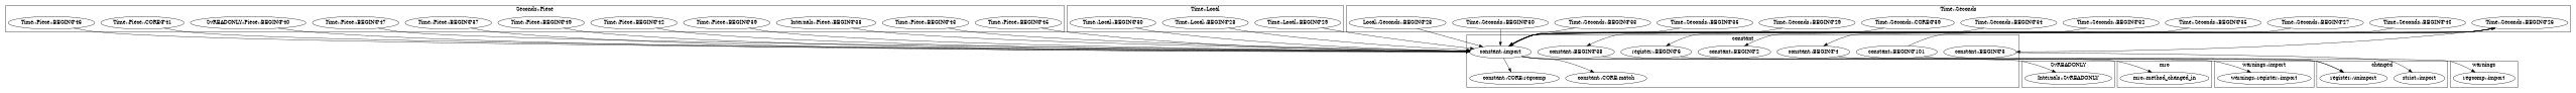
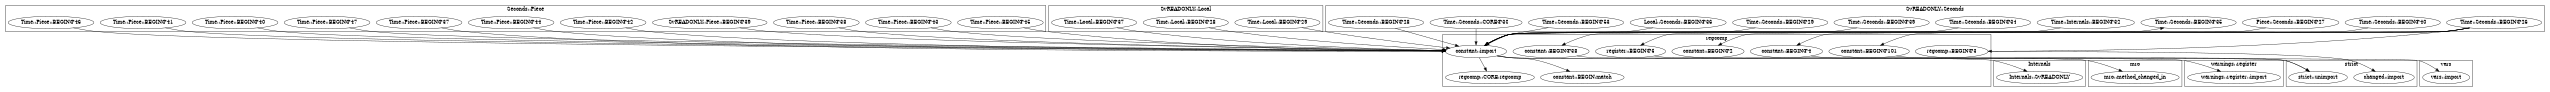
  digraph {
-   "Time::Piece::BEGIN@40" [label="SvREADONLY::Piece::BEGIN@40"]
-   "Time::Piece::BEGIN@41" [label="Time::Piece::CORE@41"]
+   "Time::Piece::BEGIN@40"
+   "Time::Piece::BEGIN@41"
    "Time::Piece::BEGIN@46"
    "Time::Piece::BEGIN@45"
    "Time::Piece::BEGIN@43"
-   "Time::Piece::BEGIN@38" [label="Internals::Piece::BEGIN@38"]
-   "Time::Piece::BEGIN@39"
+   "Time::Piece::BEGIN@38"
+   "Time::Piece::BEGIN@39" [label="SvREADONLY::Piece::BEGIN@39"]
    "Time::Piece::BEGIN@42"
-   "Time::Piece::BEGIN@44" [label="Time::Piece::BEGIN@49"]
+   "Time::Piece::BEGIN@44"
    "Time::Piece::BEGIN@37"
    "Time::Piece::BEGIN@47"
    "Internals::SvREADONLY"
    "Time::Local::BEGIN@28"
-   "Time::Local::BEGIN@30"
+   "Time::Local::BEGIN@30" [label="Time::Local::BEGIN@37"]
    "Time::Local::BEGIN@29"
-   "Time::Seconds::BEGIN@33"
-   "Time::Seconds::BEGIN@30"
-   "Time::Seconds::BEGIN@28" [label="Local::Seconds::BEGIN@28"]
+   "Time::Seconds::BEGIN@33" [label="Time::Seconds::BEGIN@53"]
+   "Time::Seconds::BEGIN@30" [label="Time::Seconds::CORE@30"]
+   "Time::Seconds::BEGIN@28"
    "Time::Seconds::BEGIN@40"
-   "Time::Seconds::BEGIN@27"
+   "Time::Seconds::BEGIN@27" [label="Piece::Seconds::BEGIN@27"]
    "Time::Seconds::BEGIN@35"
-   "Time::Seconds::BEGIN@32"
+   "Time::Seconds::BEGIN@32" [label="Time::Internals::BEGIN@32"]
    "Time::Seconds::BEGIN@34"
-   "Time::Seconds::BEGIN@39" [label="Time::Seconds::CORE@39"]
+   "Time::Seconds::BEGIN@39"
    "Time::Seconds::BEGIN@29"
-   "Time::Seconds::BEGIN@36"
+   "Time::Seconds::BEGIN@36" [label="Local::Seconds::BEGIN@36"]
    "Time::Seconds::BEGIN@26"
-   "vars::import" [label="regcomp::import"]
+   "vars::import"
    "constant::import"
    "constant::BEGIN@4"
-   "constant::BEGIN@3"
+   "constant::BEGIN@3" [label="regcomp::BEGIN@3"]
    "constant::BEGIN@38"
-   "constant::CORE:regcomp"
+   "constant::CORE:regcomp" [label="regcomp::CORE:regcomp"]
    "constant::BEGIN@101"
    "constant::BEGIN@2"
    n36 [label="register::BEGIN@6"]
-   "constant::CORE:match"
-   "strict::import"
-   "strict::unimport" [label="register::unimport"]
+   "constant::CORE:match" [label="constant::BEGIN:match"]
+   "strict::import" [label="changed::import"]
+   "strict::unimport"
    "warnings::register::import"
    "mro::method_changed_in"
    subgraph cluster_1 {
      label="Seconds::Piece"
      "Time::Piece::BEGIN@40"
      "Time::Piece::BEGIN@41"
      "Time::Piece::BEGIN@46"
      "Time::Piece::BEGIN@45"
      "Time::Piece::BEGIN@43"
      "Time::Piece::BEGIN@38"
      "Time::Piece::BEGIN@39"
      "Time::Piece::BEGIN@42"
      "Time::Piece::BEGIN@44"
      "Time::Piece::BEGIN@37"
      "Time::Piece::BEGIN@47"
    }
    subgraph cluster_2 {
-     label=SvREADONLY
+     label=Internals
      "Internals::SvREADONLY"
    }
    subgraph cluster_3 {
-     label="Time::Local"
+     label="SvREADONLY::Local"
      "Time::Local::BEGIN@28"
      "Time::Local::BEGIN@30"
      "Time::Local::BEGIN@29"
    }
    subgraph cluster_4 {
-     label="Time::Seconds"
+     label="SvREADONLY::Seconds"
      "Time::Seconds::BEGIN@33"
      "Time::Seconds::BEGIN@30"
      "Time::Seconds::BEGIN@28"
      "Time::Seconds::BEGIN@40"
      "Time::Seconds::BEGIN@27"
      "Time::Seconds::BEGIN@35"
      "Time::Seconds::BEGIN@32"
      "Time::Seconds::BEGIN@34"
      "Time::Seconds::BEGIN@39"
      "Time::Seconds::BEGIN@29"
      "Time::Seconds::BEGIN@36"
      "Time::Seconds::BEGIN@26"
    }
    subgraph cluster_5 {
-     label=warnings
+     label=vars
      "vars::import"
    }
    subgraph cluster_6 {
-     label=constant
+     label=regcomp
      "constant::import"
      "constant::BEGIN@4"
      "constant::BEGIN@3"
      "constant::BEGIN@38"
      "constant::CORE:regcomp"
      "constant::BEGIN@101"
      "constant::BEGIN@2"
      n36
      "constant::CORE:match"
    }
    subgraph cluster_7 {
-     label=changed
+     label="strict"
      "strict::import"
      "strict::unimport"
    }
    subgraph cluster_8 {
-     label="warnings::import"
+     label="warnings::register"
      "warnings::register::import"
    }
    subgraph cluster_9 {
      label=mro
      "mro::method_changed_in"
    }
    "Time::Piece::BEGIN@40" -> "constant::import"
    "Time::Piece::BEGIN@41" -> "constant::import"
    "Time::Piece::BEGIN@46" -> "constant::import"
    "Time::Piece::BEGIN@45" -> "constant::import"
    "Time::Piece::BEGIN@43" -> "constant::import"
    "Time::Piece::BEGIN@38" -> "constant::import"
    "Time::Piece::BEGIN@39" -> "constant::import"
    "Time::Piece::BEGIN@42" -> "constant::import"
    "Time::Piece::BEGIN@44" -> "constant::import"
    "Time::Piece::BEGIN@37" -> "constant::import"
    "Time::Piece::BEGIN@47" -> "constant::import"
    "Time::Local::BEGIN@28" -> "constant::import"
    "Time::Local::BEGIN@30" -> "constant::import"
    "Time::Local::BEGIN@29" -> "constant::import"
    "Time::Seconds::BEGIN@33" -> "constant::import"
    "Time::Seconds::BEGIN@30" -> "constant::import"
    "Time::Seconds::BEGIN@28" -> "constant::import"
    "Time::Seconds::BEGIN@40" -> "constant::import"
    "Time::Seconds::BEGIN@27" -> "constant::import"
-   "Time::Seconds::BEGIN@35" -> "constant::import"
+   "constant::import" -> "Time::Seconds::BEGIN@35"
    "Time::Seconds::BEGIN@32" -> "constant::import"
    "Time::Seconds::BEGIN@34" -> "constant::import"
    "Time::Seconds::BEGIN@39" -> "constant::import"
    "Time::Seconds::BEGIN@29" -> "constant::import"
    "Time::Seconds::BEGIN@36" -> "constant::import"
    "Time::Seconds::BEGIN@26" -> "constant::BEGIN@4"
    "Time::Seconds::BEGIN@26" -> "constant::BEGIN@3"
    "Time::Seconds::BEGIN@26" -> "constant::BEGIN@38"
-   "constant::BEGIN@101" -> "Time::Seconds::BEGIN@26"
+   "Time::Seconds::BEGIN@26" -> "constant::BEGIN@101"
    "Time::Seconds::BEGIN@26" -> "constant::BEGIN@2"
    "Time::Seconds::BEGIN@26" -> n36
    "constant::import" -> "Internals::SvREADONLY"
    "constant::import" -> "constant::CORE:regcomp"
    "constant::import" -> "constant::CORE:match"
    "constant::import" -> "mro::method_changed_in"
    "constant::BEGIN@4" -> "warnings::register::import"
    "constant::BEGIN@3" -> "strict::import"
    "constant::BEGIN@38" -> "strict::unimport"
    "constant::BEGIN@101" -> "strict::unimport"
    n36 -> "vars::import"
  }
